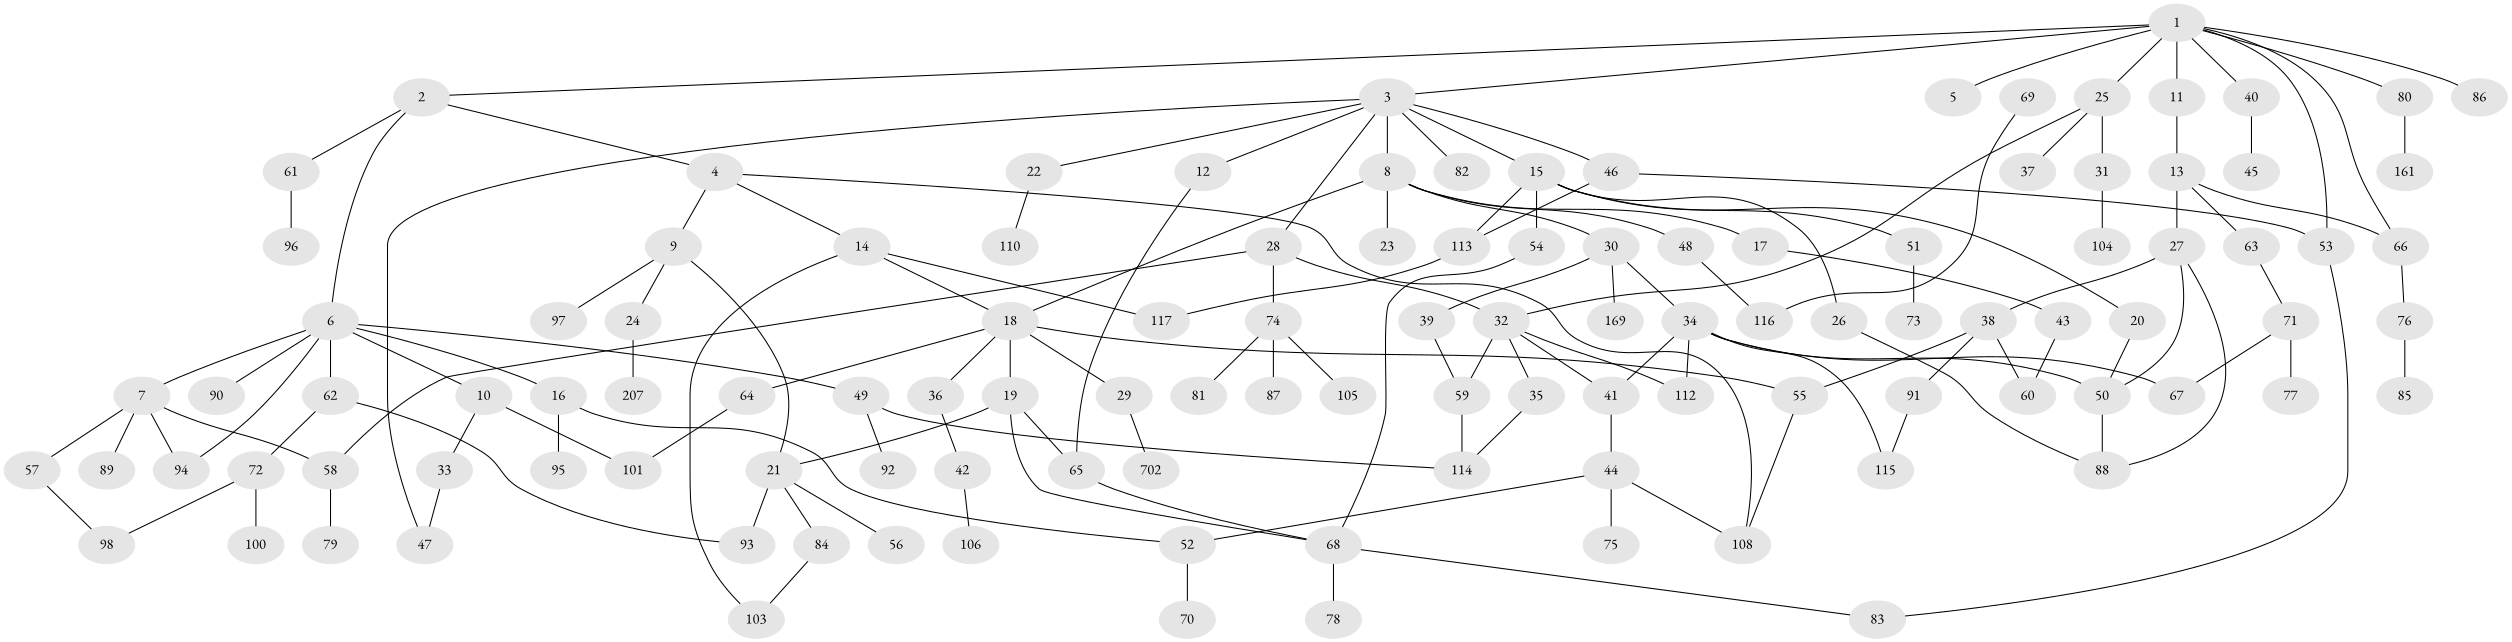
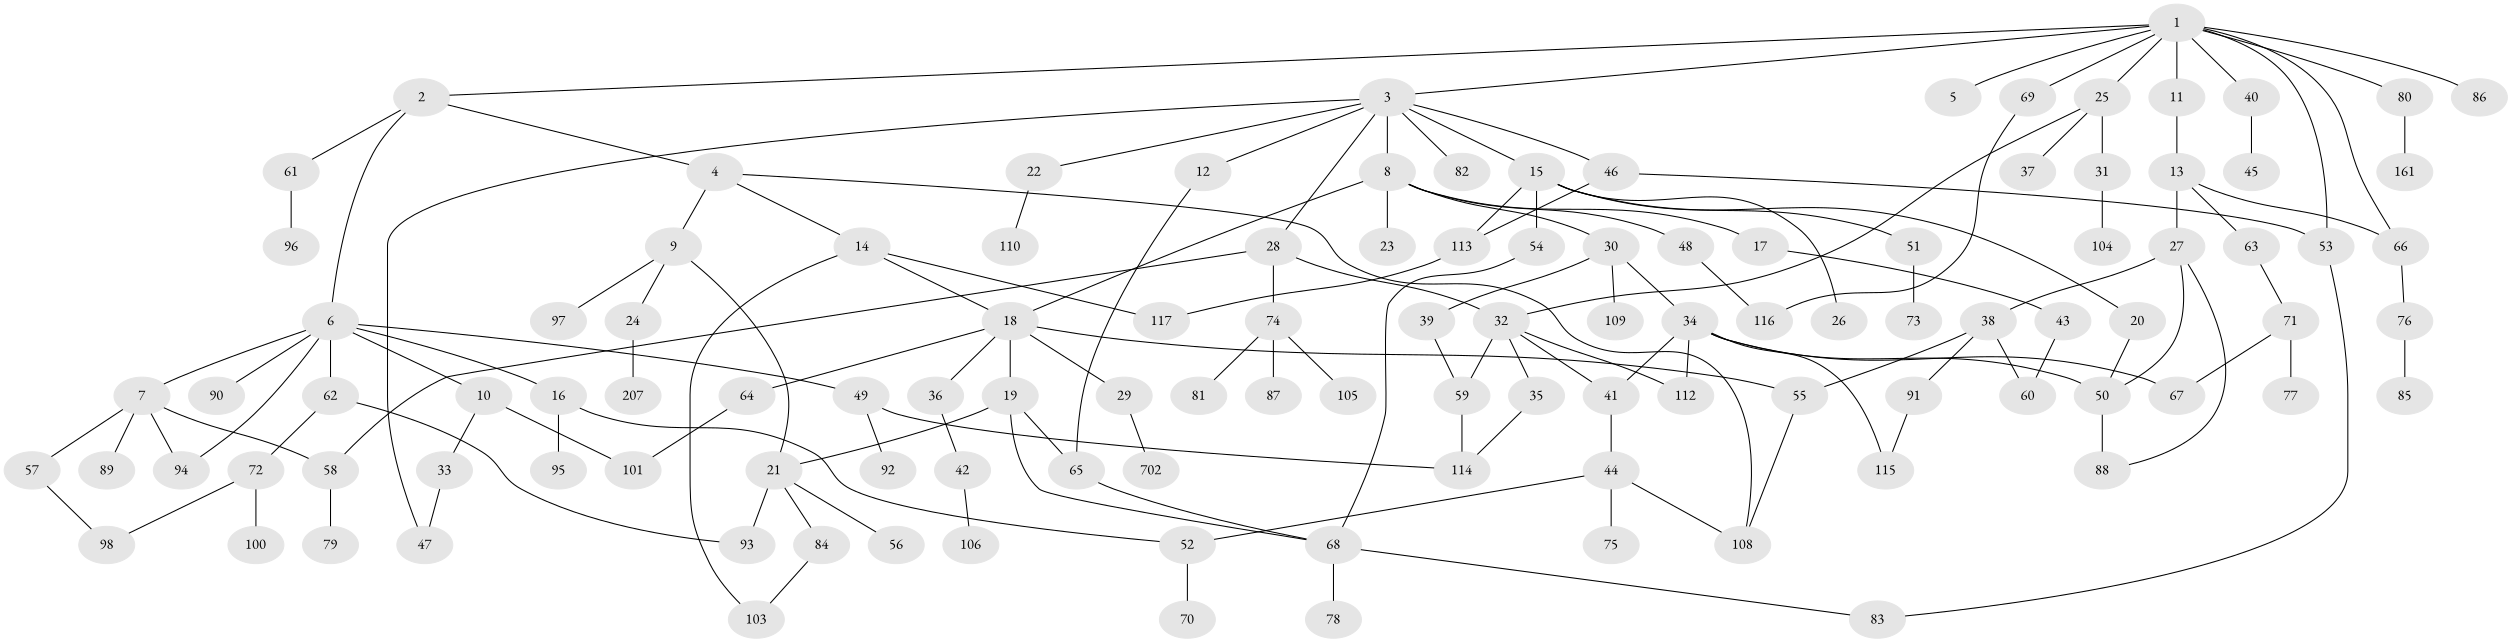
  graph {
    fontname="EB Garamond"
    node [color=gray90 fontname="EB Garamond" style=filled]
    edge [fontname="EB Garamond"]
    1
    2
    3
    5
    11
    25
    40
    53
    66
    69
    80
    86
    4
    6
    61
    8
    12
    15
    22
    28
    46
    47
    82
    13
    31
    32
    37
    45
    83
    76
    116
    n32 [label=161]
    9
    14
    108
    7
    10
    16
    49
    62
    90
    94
    96
    17
    18
    23
    30
    48
    65
    20
    26
    51
    54
    113
    110
    58
    74
    21
    24
    97
    103
    117
    57
    89
    33
    101
    52
    95
    114
    92
    93
    72
    98
    79
    43
    19
    29
    36
    55
    64
    34
    39
-   109 [label=169]
+   109
    56
    84
    n86 [label=207]
    27
    63
    68
    50
    88
    38
    71
    73
    70
    60
    n97 [label=702]
    42
    78
    104
    35
    41
    59
    112
    91
    81
    87
    105
    67
    115
    44
    106
    75
    100
    77
    85
    1 -- 2
    1 -- 3
    1 -- 5
    1 -- 11
    1 -- 25
    1 -- 40
    1 -- 53
    1 -- 66
+   1 -- 69
    1 -- 80
    1 -- 86
    2 -- 4
    2 -- 6
    2 -- 61
    3 -- 8
    3 -- 12
    3 -- 15
    3 -- 22
    3 -- 28
    3 -- 46
    3 -- 47
    3 -- 82
    11 -- 13
    25 -- 31
    25 -- 32
    25 -- 37
    40 -- 45
    53 -- 83
    66 -- 76
    69 -- 116
    80 -- n32
    4 -- 9
    4 -- 14
    4 -- 108
    6 -- 7
    6 -- 10
    6 -- 16
    6 -- 49
    6 -- 62
    6 -- 90
    6 -- 94
    61 -- 96
    8 -- 17
    8 -- 18
    8 -- 23
    8 -- 30
    8 -- 48
    12 -- 65
    15 -- 20
    15 -- 26
    15 -- 51
    15 -- 54
    15 -- 113
    22 -- 110
    28 -- 32
    28 -- 58
    28 -- 74
    46 -- 53
    46 -- 113
    13 -- 66
    13 -- 27
    13 -- 63
    31 -- 104
    32 -- 35
    32 -- 41
    32 -- 59
    32 -- 112
    76 -- 85
    9 -- 21
    9 -- 24
    9 -- 97
    14 -- 18
    14 -- 103
    14 -- 117
    7 -- 94
    7 -- 58
    7 -- 57
    7 -- 89
    10 -- 33
    10 -- 101
    16 -- 52
    16 -- 95
    49 -- 114
    49 -- 92
    62 -- 93
    62 -- 72
    17 -- 43
    18 -- 19
    18 -- 29
    18 -- 36
    18 -- 55
    18 -- 64
    30 -- 34
    30 -- 39
    30 -- 109
    48 -- 116
    65 -- 68
    20 -- 50
-   26 -- 88
    51 -- 73
    54 -- 68
    113 -- 117
    58 -- 79
    74 -- 81
    74 -- 87
    74 -- 105
    21 -- 93
    21 -- 56
    21 -- 84
    24 -- n86
    57 -- 98
    33 -- 47
    52 -- 70
    72 -- 98
    72 -- 100
    43 -- 60
    19 -- 65
    19 -- 21
    19 -- 68
    29 -- n97
    36 -- 42
    55 -- 108
    64 -- 101
    34 -- 50
    34 -- 41
    34 -- 112
    34 -- 67
    34 -- 115
    39 -- 59
    84 -- 103
    27 -- 50
    27 -- 88
    27 -- 38
    63 -- 71
    68 -- 83
    68 -- 78
    50 -- 88
    38 -- 55
    38 -- 60
    38 -- 91
    71 -- 67
    71 -- 77
    42 -- 106
    35 -- 114
    41 -- 44
    59 -- 114
    91 -- 115
    44 -- 108
    44 -- 52
    44 -- 75
  }
